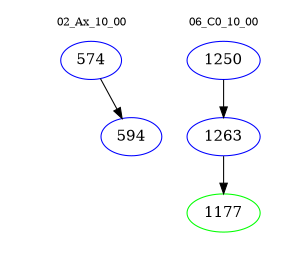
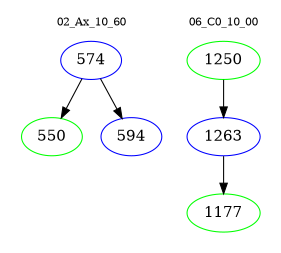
  digraph {
    node [color=blue]
    edge [color=black]
    n1 [label=574]
+   n2 [color=green label=550]
    n3 [label=594]
-   n4 [label=1250]
+   n4 [color=green label=1250]
    n5 [color=green label=1177]
    n6 [label=1263]
    subgraph cluster_1 {
      color=white
      fontsize=10
-     label="02_Ax_10_00"
+     label="02_Ax_10_60"
      n1
+     n2
      n3
    }
    subgraph cluster_2 {
      color=white
      fontsize=10
      label="06_C0_10_00"
      n4
      n5
      n6
    }
+   n1 -> n2
    n1 -> n3
    n4 -> n6
    n6 -> n5
  }
